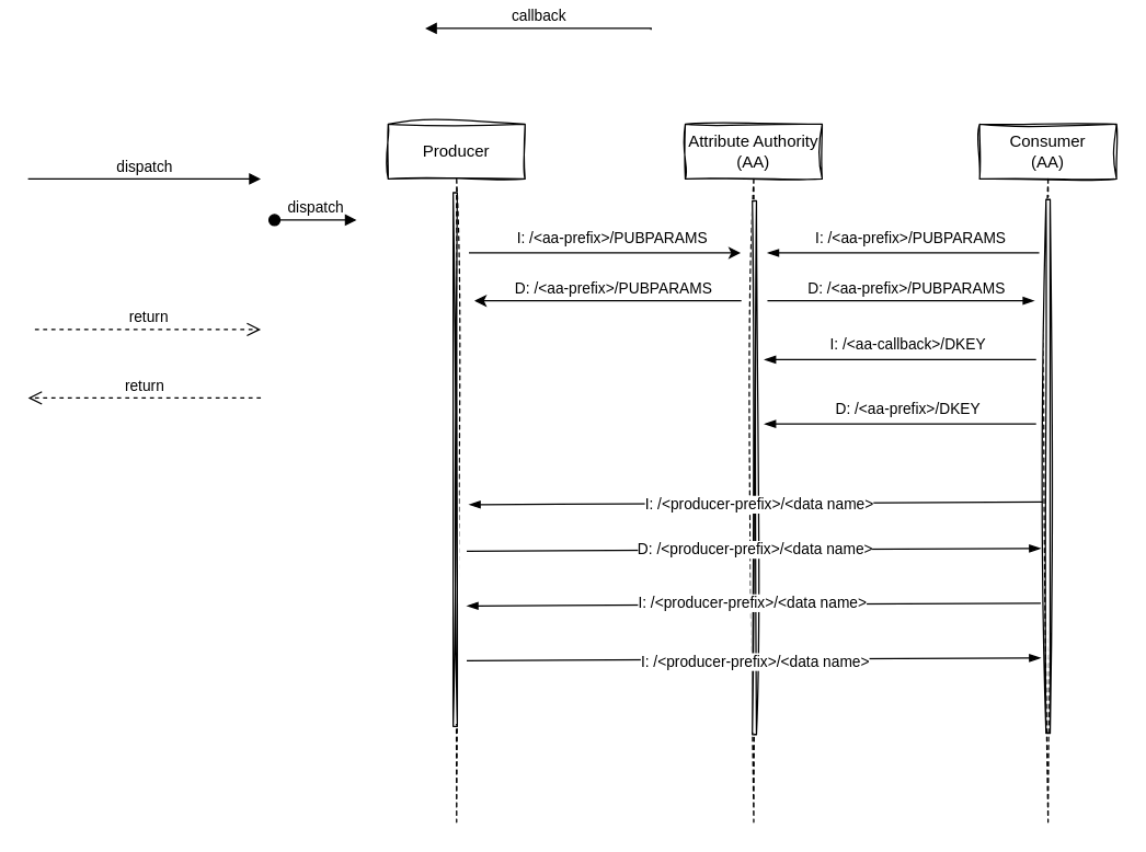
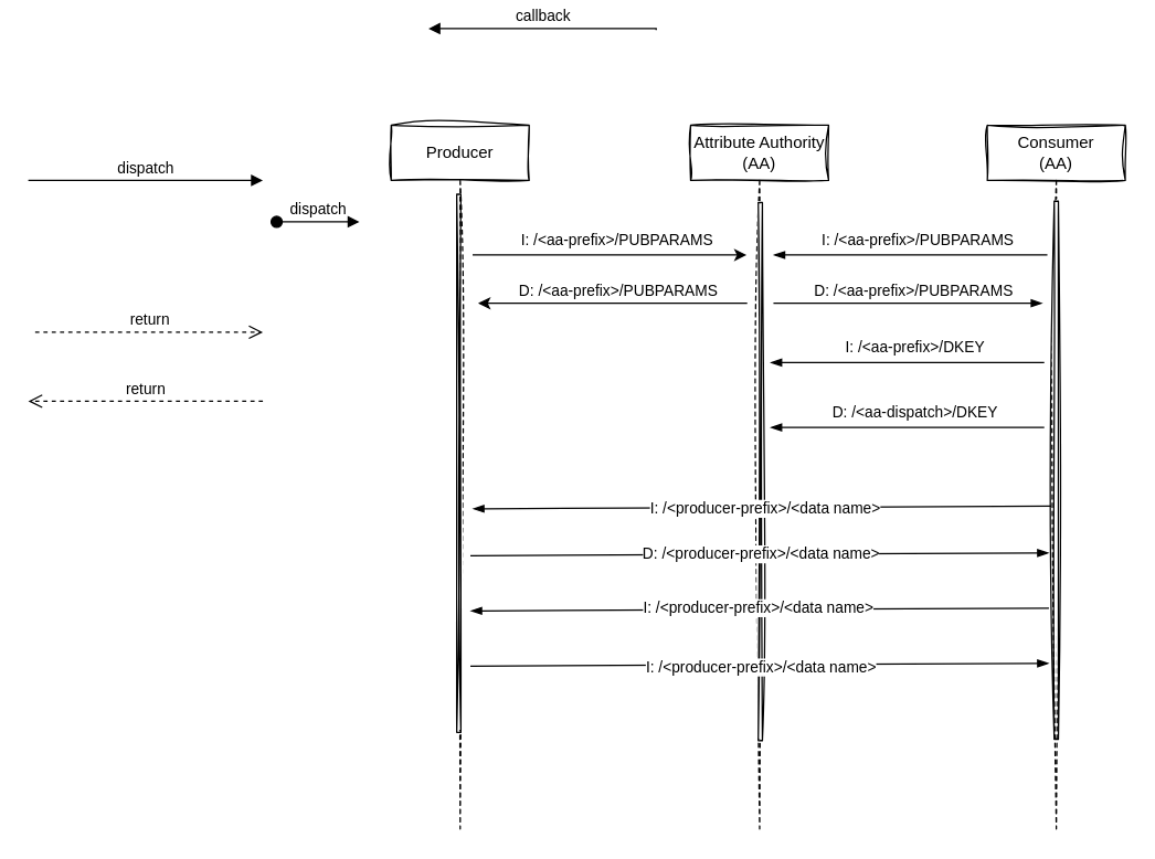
  <mxCell id="0" />
  <mxCell id="1" parent="0" />
  <mxCell id="2" value="Producer" style="shape=umlLifeline;perimeter=lifelinePerimeter;whiteSpace=wrap;html=1;container=0;dropTarget=0;collapsible=0;recursiveResize=0;outlineConnect=0;portConstraint=eastwest;newEdgeStyle={&quot;edgeStyle&quot;:&quot;elbowEdgeStyle&quot;,&quot;elbow&quot;:&quot;vertical&quot;,&quot;curved&quot;:0,&quot;rounded&quot;:0};sketch=1;curveFitting=1;jiggle=2;" parent="1" vertex="1"><mxGeometry x="283" y="90" width="100" height="510" as="geometry" /></mxCell>
  <mxCell id="3" value="dispatch" style="html=1;verticalAlign=bottom;startArrow=oval;endArrow=block;startSize=8;edgeStyle=elbowEdgeStyle;elbow=vertical;curved=0;rounded=0;" parent="2" edge="1"><mxGeometry relative="1" as="geometry"><mxPoint x="-83" y="70" as="sourcePoint" /><mxPoint x="-23" y="70" as="targetPoint" /></mxGeometry></mxCell>
  <mxCell id="4" value="" style="html=1;points=[];perimeter=orthogonalPerimeter;outlineConnect=0;targetShapes=umlLifeline;portConstraint=eastwest;newEdgeStyle={&quot;edgeStyle&quot;:&quot;elbowEdgeStyle&quot;,&quot;elbow&quot;:&quot;vertical&quot;,&quot;curved&quot;:0,&quot;rounded&quot;:0};rounded=0;sketch=1;curveFitting=1;jiggle=2;" vertex="1" parent="2"><mxGeometry x="47.5" y="50" width="3" height="390" as="geometry" /></mxCell>
  <mxCell id="5" value="Attribute Authority&lt;br&gt;(AA)" style="shape=umlLifeline;perimeter=lifelinePerimeter;whiteSpace=wrap;html=1;container=0;dropTarget=0;collapsible=0;recursiveResize=0;outlineConnect=0;portConstraint=eastwest;newEdgeStyle={&quot;edgeStyle&quot;:&quot;elbowEdgeStyle&quot;,&quot;elbow&quot;:&quot;vertical&quot;,&quot;curved&quot;:0,&quot;rounded&quot;:0};sketch=1;curveFitting=1;jiggle=2;" parent="1" vertex="1"><mxGeometry x="500" y="90" width="100" height="510" as="geometry" /></mxCell>
  <mxCell id="6" value="" style="html=1;points=[];perimeter=orthogonalPerimeter;outlineConnect=0;targetShapes=umlLifeline;portConstraint=eastwest;newEdgeStyle={&quot;edgeStyle&quot;:&quot;elbowEdgeStyle&quot;,&quot;elbow&quot;:&quot;vertical&quot;,&quot;curved&quot;:0,&quot;rounded&quot;:0};sketch=1;curveFitting=1;jiggle=2;" parent="5" vertex="1"><mxGeometry x="49" y="56" width="3" height="390" as="geometry" /></mxCell>
  <mxCell id="7" value="dispatch" style="html=1;verticalAlign=bottom;endArrow=block;edgeStyle=elbowEdgeStyle;elbow=vertical;curved=0;rounded=0;" parent="1" edge="1"><mxGeometry relative="1" as="geometry"><mxPoint x="20" y="130" as="sourcePoint" /><Array as="points"><mxPoint x="105" y="130" /></Array><mxPoint x="190" y="130" as="targetPoint" /></mxGeometry></mxCell>
  <mxCell id="8" value="return" style="html=1;verticalAlign=bottom;endArrow=open;dashed=1;endSize=8;edgeStyle=elbowEdgeStyle;elbow=vertical;curved=0;rounded=0;" parent="1" edge="1"><mxGeometry relative="1" as="geometry"><mxPoint x="20" y="290" as="targetPoint" /><Array as="points"><mxPoint x="115" y="290" /></Array><mxPoint x="190" y="290" as="sourcePoint" /></mxGeometry></mxCell>
  <mxCell id="9" value="callback" style="html=1;verticalAlign=bottom;endArrow=block;edgeStyle=elbowEdgeStyle;elbow=vertical;curved=0;rounded=0;" parent="1" edge="1"><mxGeometry relative="1" as="geometry"><mxPoint x="475" y="21" as="sourcePoint" /><Array as="points"><mxPoint x="400" y="20" /></Array><mxPoint x="310" y="20" as="targetPoint" /></mxGeometry></mxCell>
  <mxCell id="10" value="return" style="html=1;verticalAlign=bottom;endArrow=open;dashed=1;endSize=8;edgeStyle=elbowEdgeStyle;elbow=vertical;curved=0;rounded=0;" parent="1" edge="1"><mxGeometry relative="1" as="geometry"><mxPoint x="190" y="240" as="targetPoint" /><Array as="points"><mxPoint x="105" y="240" /></Array><mxPoint x="25" y="240" as="sourcePoint" /></mxGeometry></mxCell>
  <mxCell id="11" value="Consumer&lt;br&gt;(AA)" style="shape=umlLifeline;perimeter=lifelinePerimeter;whiteSpace=wrap;html=1;container=0;dropTarget=0;collapsible=0;recursiveResize=0;outlineConnect=0;portConstraint=eastwest;newEdgeStyle={&quot;edgeStyle&quot;:&quot;elbowEdgeStyle&quot;,&quot;elbow&quot;:&quot;vertical&quot;,&quot;curved&quot;:0,&quot;rounded&quot;:0};sketch=1;curveFitting=1;jiggle=2;" parent="1" vertex="1"><mxGeometry x="715" y="90" width="100" height="510" as="geometry" /></mxCell>
  <mxCell id="12" value="" style="html=1;points=[];perimeter=orthogonalPerimeter;outlineConnect=0;targetShapes=umlLifeline;portConstraint=eastwest;newEdgeStyle={&quot;edgeStyle&quot;:&quot;elbowEdgeStyle&quot;,&quot;elbow&quot;:&quot;vertical&quot;,&quot;curved&quot;:0,&quot;rounded&quot;:0};sketch=1;curveFitting=1;jiggle=2;" vertex="1" parent="11"><mxGeometry x="48.5" y="55" width="3" height="390" as="geometry" /></mxCell>
  <mxCell id="13" value="" style="endArrow=classic;html=1;rounded=0;endSize=6;" edge="1" parent="1"><mxGeometry width="50" height="50" relative="1" as="geometry"><mxPoint x="342" y="184" as="sourcePoint" /><mxPoint x="540.5" y="184" as="targetPoint" /></mxGeometry></mxCell>
  <mxCell id="14" value="" style="endArrow=classic;html=1;rounded=0;strokeColor=default;jumpStyle=none;jumpSize=5;endSize=6;" edge="1" parent="1"><mxGeometry width="50" height="50" relative="1" as="geometry"><mxPoint x="541" y="219" as="sourcePoint" /><mxPoint x="346" y="219" as="targetPoint" /></mxGeometry></mxCell>
  <mxCell id="15" value="&lt;font style=&quot;font-size: 11px;&quot;&gt;I: /&amp;lt;aa-prefix&amp;gt;/PUBPARAMS&lt;/font&gt;" style="text;html=1;strokeColor=none;fillColor=none;align=center;verticalAlign=middle;whiteSpace=wrap;rounded=0;" vertex="1" parent="1"><mxGeometry x="367" y="158" width="160" height="30" as="geometry" /></mxCell>
  <mxCell id="16" value="&lt;font style=&quot;font-size: 11px;&quot;&gt;D: /&amp;lt;aa-prefix&amp;gt;/PUBPARAMS&lt;/font&gt;" style="text;html=1;strokeColor=none;fillColor=none;align=center;verticalAlign=middle;whiteSpace=wrap;rounded=0;" vertex="1" parent="1"><mxGeometry x="368" y="195" width="160" height="30" as="geometry" /></mxCell>
  <mxCell id="17" value="" style="endArrow=none;html=1;rounded=0;strokeColor=default;jumpStyle=none;jumpSize=5;endSize=6;endFill=0;startArrow=blockThin;startFill=1;" edge="1" parent="1"><mxGeometry width="50" height="50" relative="1" as="geometry"><mxPoint x="755" y="219" as="sourcePoint" /><mxPoint x="560" y="219" as="targetPoint" /></mxGeometry></mxCell>
  <mxCell id="18" value="D: /&amp;lt;aa-prefix&amp;gt;/PUBPARAMS" style="text;html=1;strokeColor=none;fillColor=none;align=center;verticalAlign=middle;whiteSpace=wrap;rounded=0;fontSize=11;" vertex="1" parent="1"><mxGeometry x="582" y="195" width="160" height="30" as="geometry" /></mxCell>
  <mxCell id="19" value="" style="endArrow=none;html=1;rounded=0;endSize=6;startArrow=blockThin;startFill=1;endFill=0;" edge="1" parent="1"><mxGeometry width="50" height="50" relative="1" as="geometry"><mxPoint x="560" y="184" as="sourcePoint" /><mxPoint x="758.5" y="184" as="targetPoint" /></mxGeometry></mxCell>
  <mxCell id="20" value="I: /&amp;lt;aa-prefix&amp;gt;/PUBPARAMS" style="text;html=1;strokeColor=none;fillColor=none;align=center;verticalAlign=middle;whiteSpace=wrap;rounded=0;fontSize=11;" vertex="1" parent="1"><mxGeometry x="585" y="158" width="160" height="30" as="geometry" /></mxCell>
  <mxCell id="21" value="" style="endArrow=none;html=1;rounded=0;endSize=6;startArrow=blockThin;startFill=1;endFill=0;" edge="1" parent="1"><mxGeometry width="50" height="50" relative="1" as="geometry"><mxPoint x="557.75" y="262" as="sourcePoint" /><mxPoint x="756.25" y="262" as="targetPoint" /></mxGeometry></mxCell>
- <mxCell id="22" value="I: /&amp;lt;aa-callback&amp;gt;/DKEY" style="text;html=1;strokeColor=none;fillColor=none;align=center;verticalAlign=middle;whiteSpace=wrap;rounded=0;fontSize=11;" vertex="1" parent="1"><mxGeometry x="582.75" y="236" width="160" height="30" as="geometry" /></mxCell>
+ <mxCell id="22" value="I: /&amp;lt;aa-prefix&amp;gt;/DKEY" style="text;html=1;strokeColor=none;fillColor=none;align=center;verticalAlign=middle;whiteSpace=wrap;rounded=0;fontSize=11;" vertex="1" parent="1"><mxGeometry x="582.75" y="236" width="160" height="30" as="geometry" /></mxCell>
  <mxCell id="23" value="" style="endArrow=none;html=1;rounded=0;endSize=6;startArrow=blockThin;startFill=1;endFill=0;" edge="1" parent="1"><mxGeometry width="50" height="50" relative="1" as="geometry"><mxPoint x="342" y="368" as="sourcePoint" /><mxPoint x="761.25" y="366" as="targetPoint" /></mxGeometry></mxCell>
  <mxCell id="24" value="I: /&amp;lt;producer-prefix&amp;gt;/&amp;lt;data name&amp;gt;" style="edgeLabel;html=1;align=center;verticalAlign=middle;resizable=0;points=[];" vertex="1" connectable="0" parent="23"><mxGeometry x="0.134" y="-1" relative="1" as="geometry"><mxPoint x="-27" as="offset" /></mxGeometry></mxCell>
  <mxCell id="25" value="" style="endArrow=blockThin;html=1;rounded=0;endSize=6;startArrow=none;startFill=0;endFill=1;" edge="1" parent="1"><mxGeometry width="50" height="50" relative="1" as="geometry"><mxPoint x="340.38" y="402" as="sourcePoint" /><mxPoint x="759.63" y="400" as="targetPoint" /></mxGeometry></mxCell>
  <mxCell id="26" value="" style="endArrow=none;html=1;rounded=0;endSize=6;startArrow=blockThin;startFill=1;endFill=0;" edge="1" parent="1"><mxGeometry width="50" height="50" relative="1" as="geometry"><mxPoint x="340.37" y="442" as="sourcePoint" /><mxPoint x="759.62" y="440" as="targetPoint" /></mxGeometry></mxCell>
  <mxCell id="27" value="I: /&amp;lt;producer-prefix&amp;gt;/&amp;lt;data name&amp;gt;" style="edgeLabel;html=1;align=center;verticalAlign=middle;resizable=0;points=[];" vertex="1" connectable="0" parent="26"><mxGeometry x="-0.225" y="2" relative="1" as="geometry"><mxPoint x="46" as="offset" /></mxGeometry></mxCell>
  <mxCell id="28" value="" style="endArrow=blockThin;html=1;rounded=0;endSize=6;startArrow=none;startFill=0;endFill=1;" edge="1" parent="1"><mxGeometry width="50" height="50" relative="1" as="geometry"><mxPoint x="340.38" y="482" as="sourcePoint" /><mxPoint x="759.63" y="480" as="targetPoint" /></mxGeometry></mxCell>
  <mxCell id="29" value="I: /&amp;lt;producer-prefix&amp;gt;/&amp;lt;data name&amp;gt;" style="edgeLabel;html=1;align=center;verticalAlign=middle;resizable=0;points=[];" vertex="1" connectable="0" parent="28"><mxGeometry x="-0.164" y="-1" relative="1" as="geometry"><mxPoint x="35" as="offset" /></mxGeometry></mxCell>
  <mxCell id="30" value="D: /&amp;lt;producer-prefix&amp;gt;/&amp;lt;data name&amp;gt;" style="edgeLabel;html=1;align=center;verticalAlign=middle;resizable=0;points=[];" vertex="1" connectable="0" parent="1"><mxGeometry x="550.002" y="400.005" as="geometry" /></mxCell>
  <mxCell id="31" value="" style="endArrow=none;html=1;rounded=0;endSize=6;startArrow=blockThin;startFill=1;endFill=0;" edge="1" parent="1"><mxGeometry width="50" height="50" relative="1" as="geometry"><mxPoint x="557.75" y="309" as="sourcePoint" /><mxPoint x="756.25" y="309" as="targetPoint" /></mxGeometry></mxCell>
- <mxCell id="32" value="D: /&amp;lt;aa-prefix&amp;gt;/DKEY" style="text;html=1;strokeColor=none;fillColor=none;align=center;verticalAlign=middle;whiteSpace=wrap;rounded=0;fontSize=11;" vertex="1" parent="1"><mxGeometry x="582.75" y="283" width="160" height="30" as="geometry" /></mxCell>
+ <mxCell id="32" value="D: /&amp;lt;aa-dispatch&amp;gt;/DKEY" style="text;html=1;strokeColor=none;fillColor=none;align=center;verticalAlign=middle;whiteSpace=wrap;rounded=0;fontSize=11;" vertex="1" parent="1"><mxGeometry x="582.75" y="283" width="160" height="30" as="geometry" /></mxCell>
